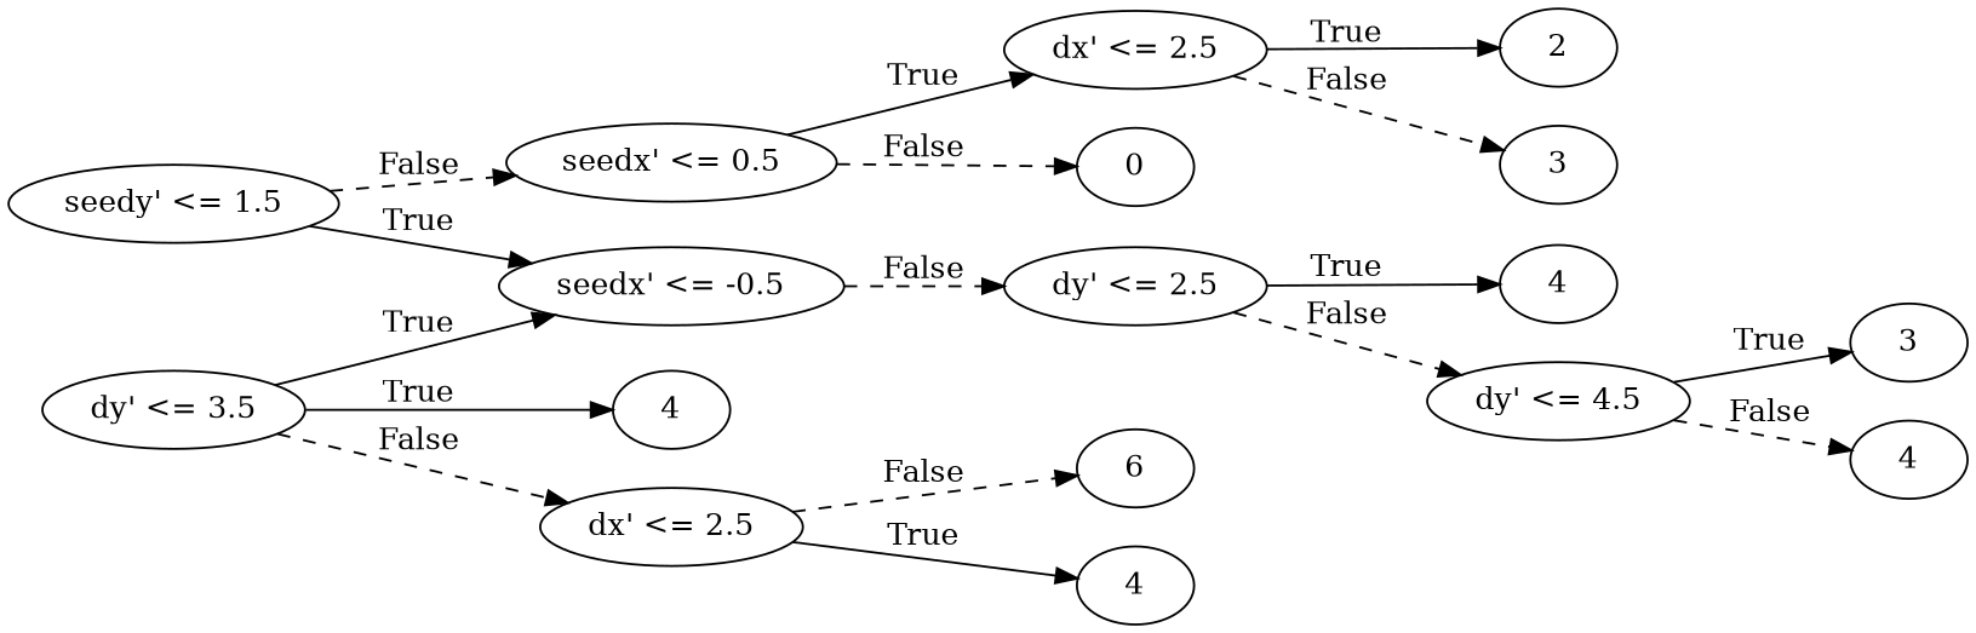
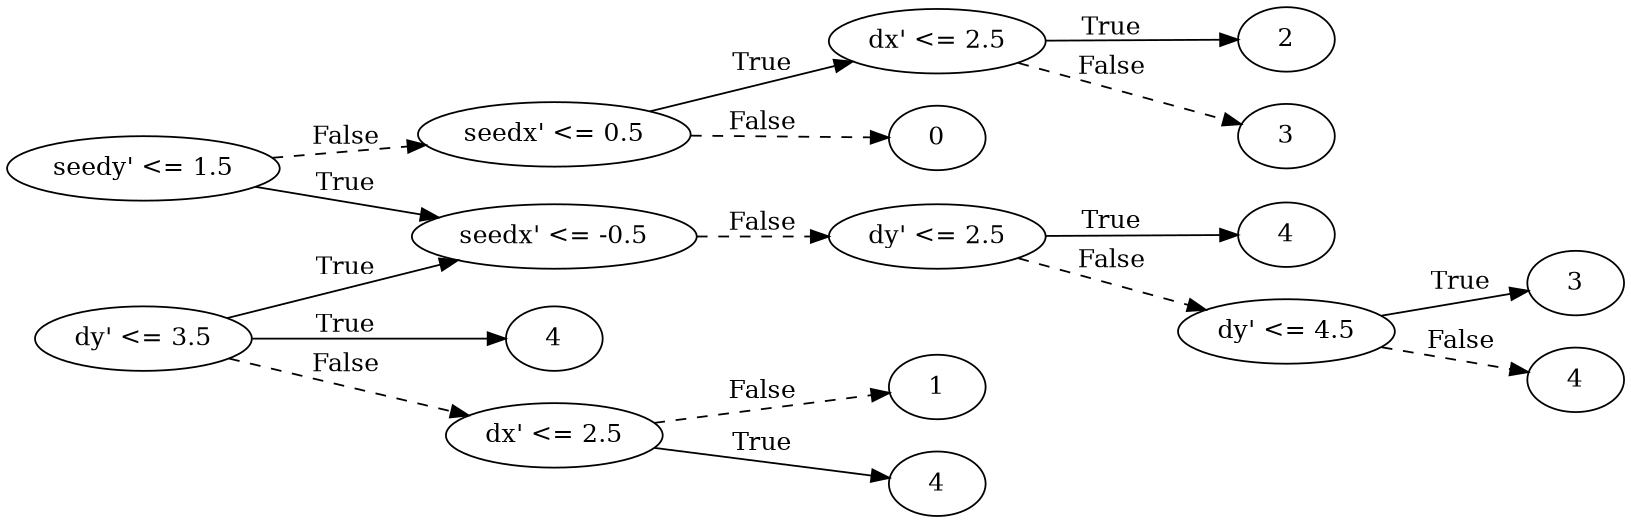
  digraph {
    rankdir=LR
    n1 [label="seedy' <= 1.5"]
    n2 [label="seedx' <= -0.5"]
    n3 [label="seedx' <= 0.5"]
    n4 [label="dy' <= 2.5"]
    n5 [label="dx' <= 2.5"]
    n6 [label=0]
    n7 [label="dy' <= 3.5"]
    n8 [label=4]
    n9 [label="dx' <= 2.5"]
    n10 [label=4]
    n11 [label="dy' <= 4.5"]
    n12 [label=4]
-   n13 [label=6]
+   n13 [label=1]
    n14 [label=3]
    n15 [label=4]
    n16 [label=2]
    n17 [label=3]
    n1 -> n2 [label=True]
    n1 -> n3 [label=False style=dashed]
    n2 -> n4 [label=False style=dashed]
    n3 -> n5 [label=True]
    n3 -> n6 [label=False style=dashed]
    n4 -> n10 [label=True]
    n4 -> n11 [label=False style=dashed]
    n5 -> n16 [label=True]
    n5 -> n17 [label=False style=dashed]
    n7 -> n2 [label=True]
    n7 -> n8 [label=True]
    n7 -> n9 [label=False style=dashed]
    n9 -> n12 [label=True]
    n9 -> n13 [label=False style=dashed]
    n11 -> n14 [label=True]
    n11 -> n15 [label=False style=dashed]
  }
